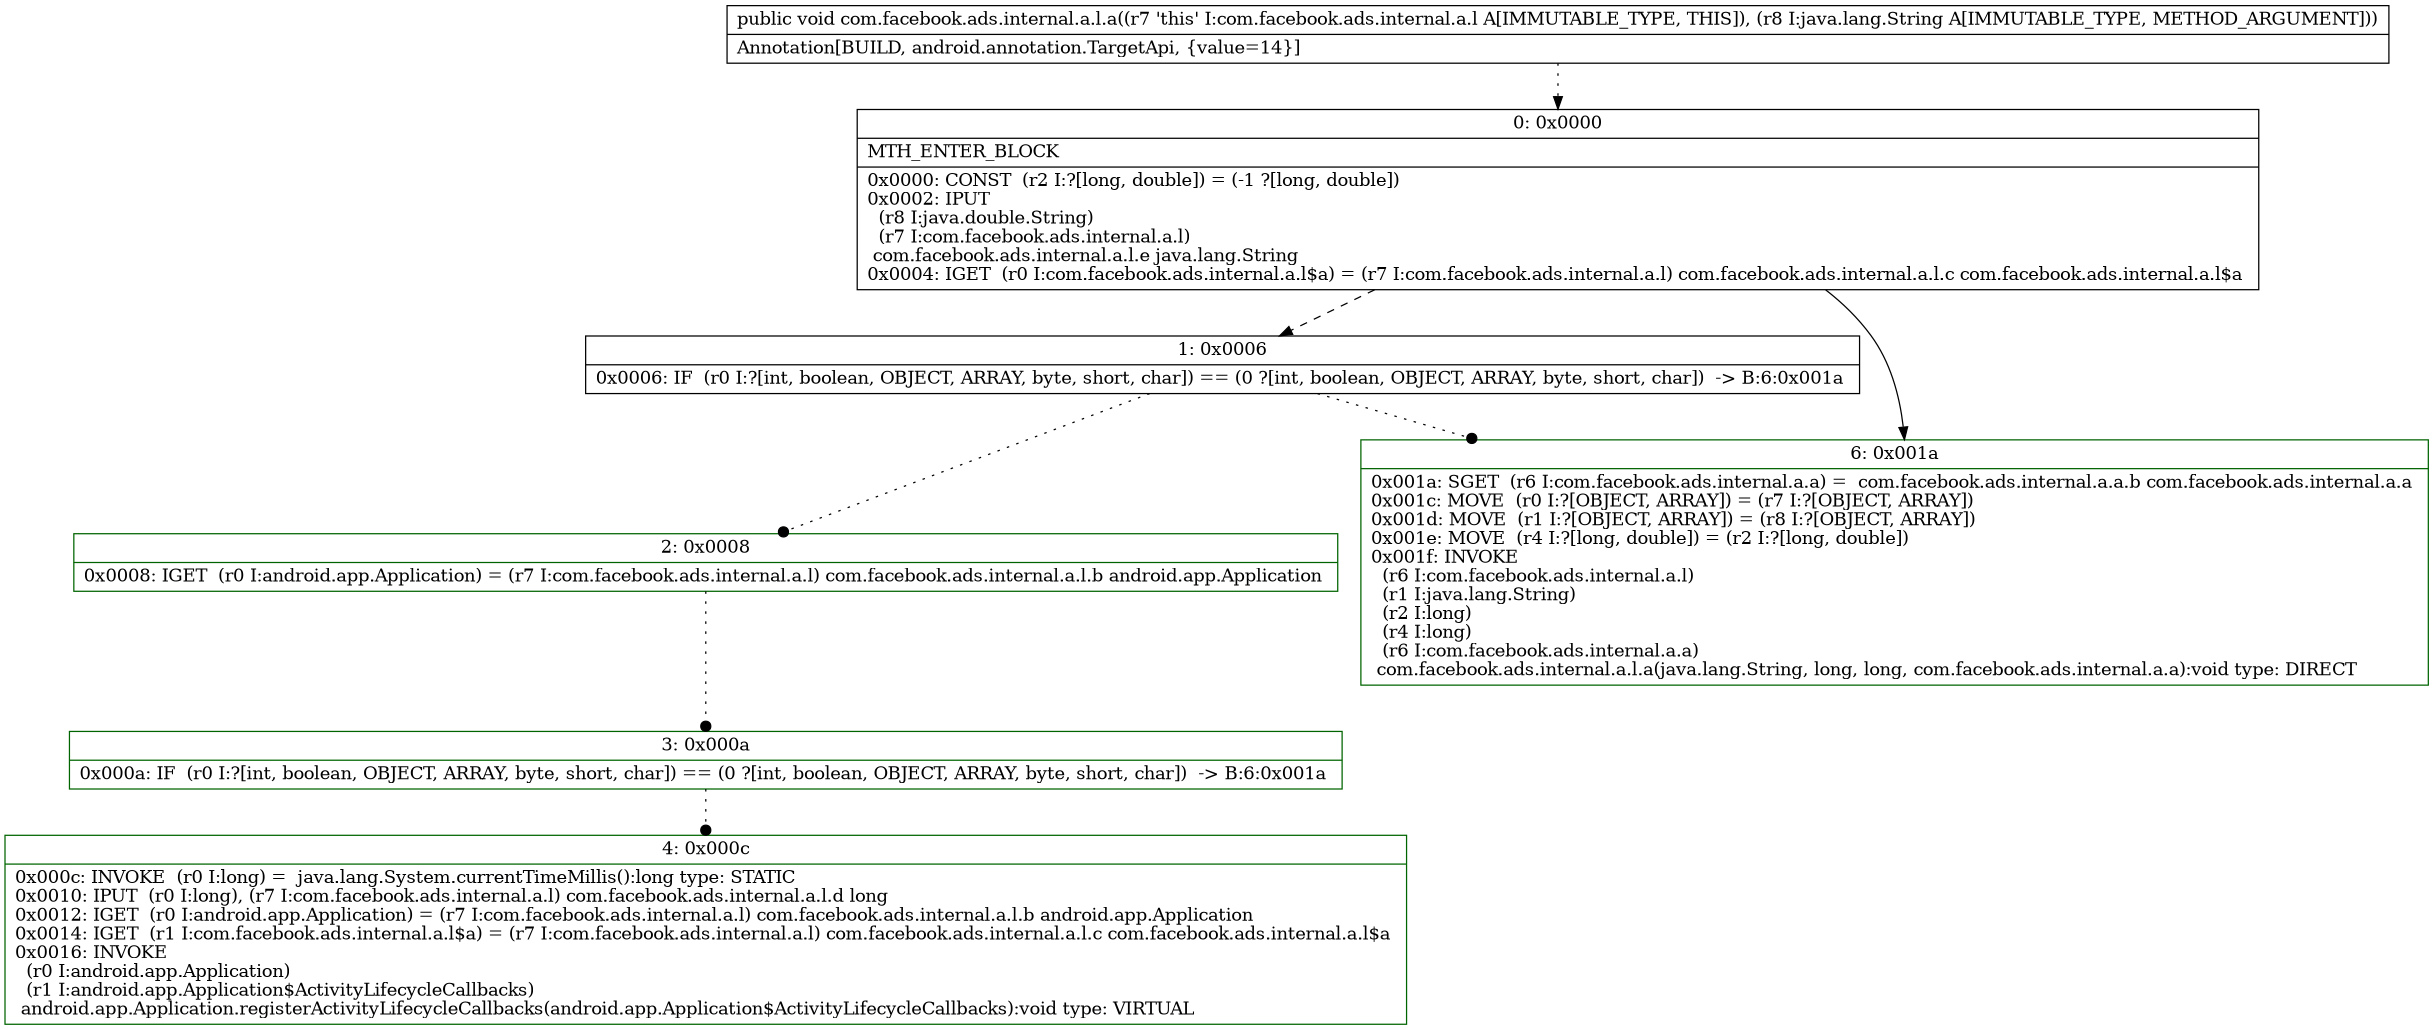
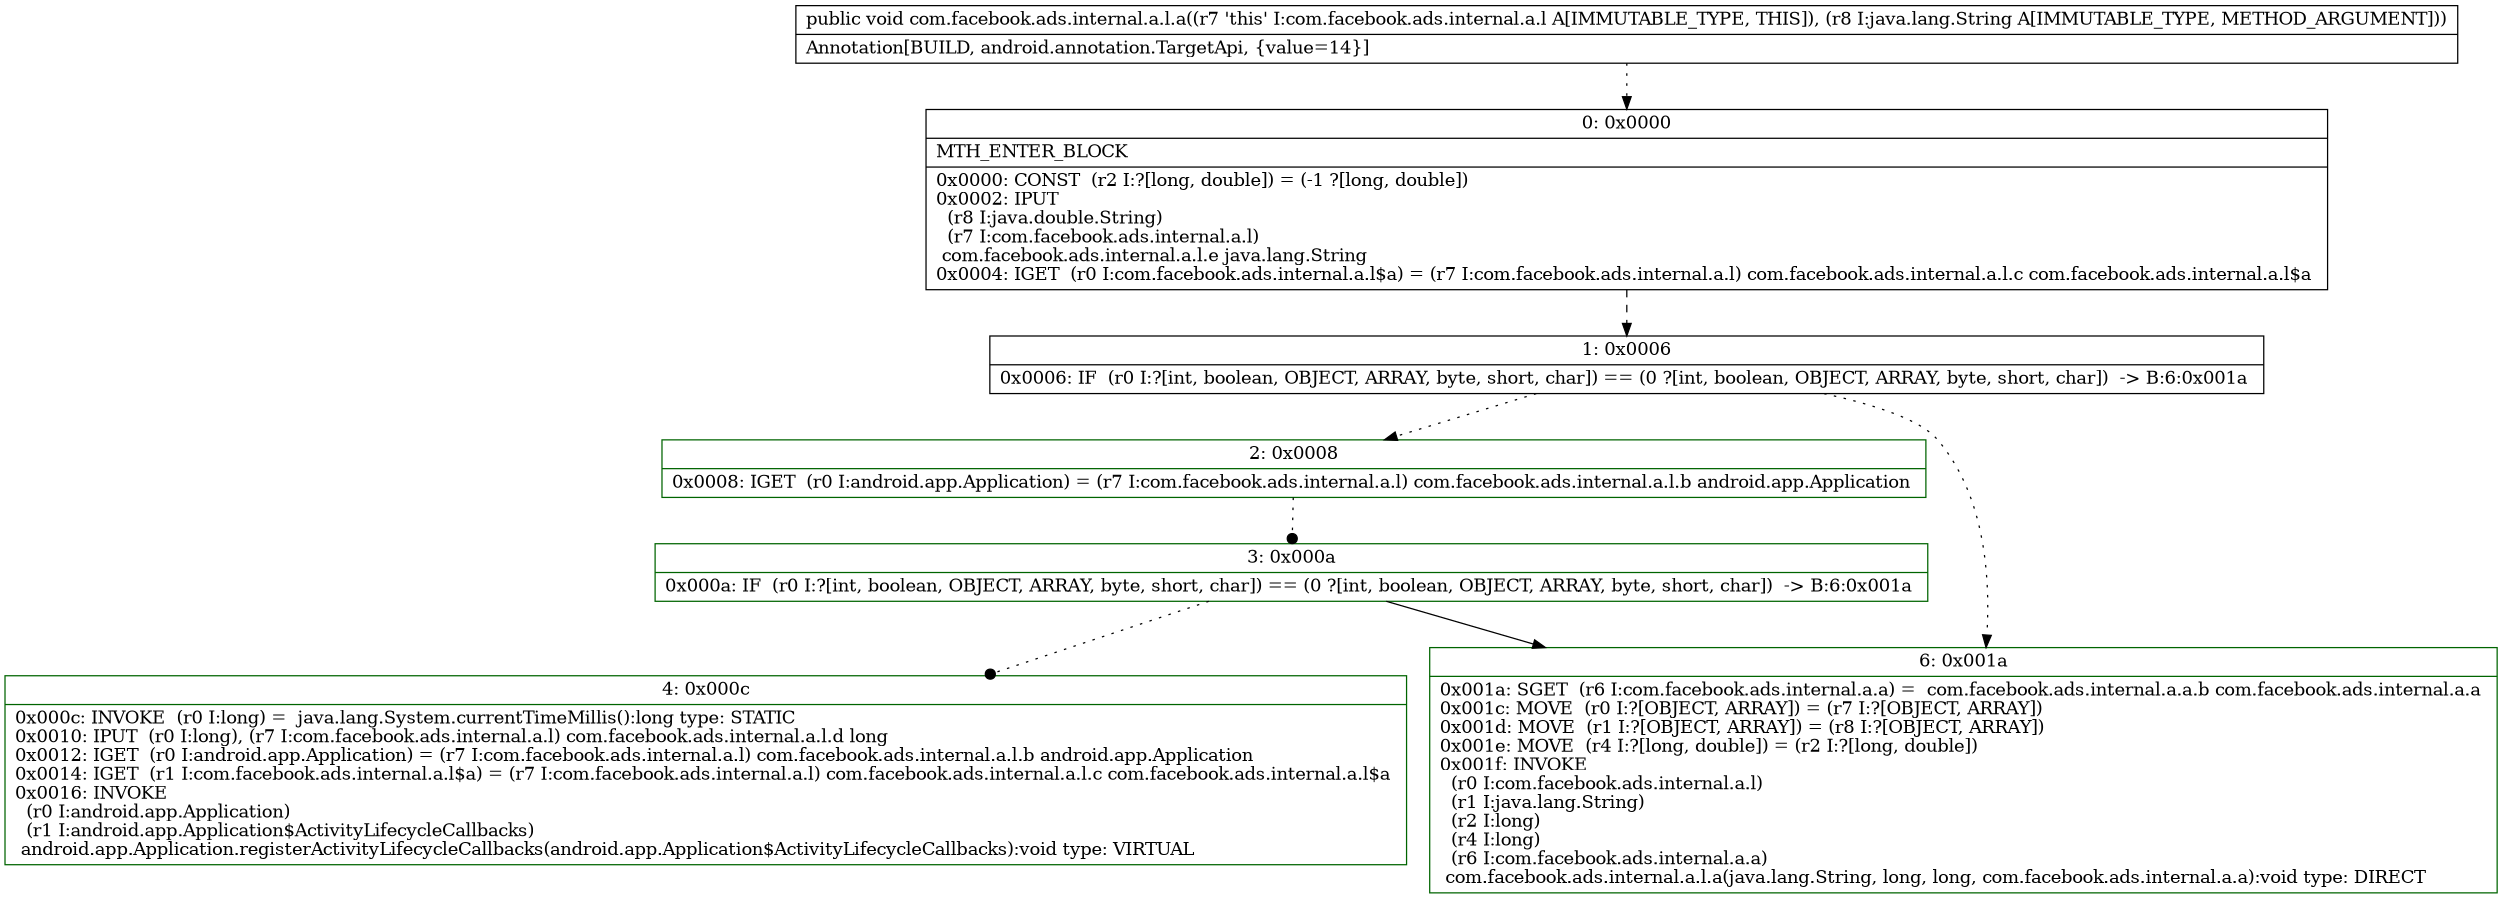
  digraph {
    node [color=darkgreen shape=record]
    edge [arrowhead=normal style=dotted]
    n1 [color=black label="{0\:\ 0x0000|MTH_ENTER_BLOCK\l|0x0000: CONST  (r2 I:?[long, double]) = (\-1 ?[long, double]) \l0x0002: IPUT  \l  (r8 I:java.double.String)\l  (r7 I:com.facebook.ads.internal.a.l)\l com.facebook.ads.internal.a.l.e java.lang.String \l0x0004: IGET  (r0 I:com.facebook.ads.internal.a.l$a) = (r7 I:com.facebook.ads.internal.a.l) com.facebook.ads.internal.a.l.c com.facebook.ads.internal.a.l$a \l}"]
    n2 [color=black label="{1\:\ 0x0006|0x0006: IF  (r0 I:?[int, boolean, OBJECT, ARRAY, byte, short, char]) == (0 ?[int, boolean, OBJECT, ARRAY, byte, short, char])  \-\> B:6:0x001a \l}"]
    n3 [label="{2\:\ 0x0008|0x0008: IGET  (r0 I:android.app.Application) = (r7 I:com.facebook.ads.internal.a.l) com.facebook.ads.internal.a.l.b android.app.Application \l}"]
-   n4 [label="{6\:\ 0x001a|0x001a: SGET  (r6 I:com.facebook.ads.internal.a.a) =  com.facebook.ads.internal.a.a.b com.facebook.ads.internal.a.a \l0x001c: MOVE  (r0 I:?[OBJECT, ARRAY]) = (r7 I:?[OBJECT, ARRAY]) \l0x001d: MOVE  (r1 I:?[OBJECT, ARRAY]) = (r8 I:?[OBJECT, ARRAY]) \l0x001e: MOVE  (r4 I:?[long, double]) = (r2 I:?[long, double]) \l0x001f: INVOKE  \l  (r6 I:com.facebook.ads.internal.a.l)\l  (r1 I:java.lang.String)\l  (r2 I:long)\l  (r4 I:long)\l  (r6 I:com.facebook.ads.internal.a.a)\l com.facebook.ads.internal.a.l.a(java.lang.String, long, long, com.facebook.ads.internal.a.a):void type: DIRECT \l}"]
+   n4 [label="{6\:\ 0x001a|0x001a: SGET  (r6 I:com.facebook.ads.internal.a.a) =  com.facebook.ads.internal.a.a.b com.facebook.ads.internal.a.a \l0x001c: MOVE  (r0 I:?[OBJECT, ARRAY]) = (r7 I:?[OBJECT, ARRAY]) \l0x001d: MOVE  (r1 I:?[OBJECT, ARRAY]) = (r8 I:?[OBJECT, ARRAY]) \l0x001e: MOVE  (r4 I:?[long, double]) = (r2 I:?[long, double]) \l0x001f: INVOKE  \l  (r0 I:com.facebook.ads.internal.a.l)\l  (r1 I:java.lang.String)\l  (r2 I:long)\l  (r4 I:long)\l  (r6 I:com.facebook.ads.internal.a.a)\l com.facebook.ads.internal.a.l.a(java.lang.String, long, long, com.facebook.ads.internal.a.a):void type: DIRECT \l}"]
    n5 [label="{3\:\ 0x000a|0x000a: IF  (r0 I:?[int, boolean, OBJECT, ARRAY, byte, short, char]) == (0 ?[int, boolean, OBJECT, ARRAY, byte, short, char])  \-\> B:6:0x001a \l}"]
    n6 [label="{4\:\ 0x000c|0x000c: INVOKE  (r0 I:long) =  java.lang.System.currentTimeMillis():long type: STATIC \l0x0010: IPUT  (r0 I:long), (r7 I:com.facebook.ads.internal.a.l) com.facebook.ads.internal.a.l.d long \l0x0012: IGET  (r0 I:android.app.Application) = (r7 I:com.facebook.ads.internal.a.l) com.facebook.ads.internal.a.l.b android.app.Application \l0x0014: IGET  (r1 I:com.facebook.ads.internal.a.l$a) = (r7 I:com.facebook.ads.internal.a.l) com.facebook.ads.internal.a.l.c com.facebook.ads.internal.a.l$a \l0x0016: INVOKE  \l  (r0 I:android.app.Application)\l  (r1 I:android.app.Application$ActivityLifecycleCallbacks)\l android.app.Application.registerActivityLifecycleCallbacks(android.app.Application$ActivityLifecycleCallbacks):void type: VIRTUAL \l}"]
    n7 [color=black label="{public void com.facebook.ads.internal.a.l.a((r7 'this' I:com.facebook.ads.internal.a.l A[IMMUTABLE_TYPE, THIS]), (r8 I:java.lang.String A[IMMUTABLE_TYPE, METHOD_ARGUMENT]))  | Annotation[BUILD, android.annotation.TargetApi, \{value=14\}]\l}"]
    n1 -> n2 [style=dashed]
-   n2 -> n3 [arrowhead=dot]
-   n2 -> n4 [arrowhead=dot]
+   n2 -> n3
+   n2 -> n4
    n3 -> n5 [arrowhead=dot]
-   n1 -> n4 [style=solid]
+   n5 -> n4 [style=solid]
    n5 -> n6 [arrowhead=dot]
    n7 -> n1
  }
